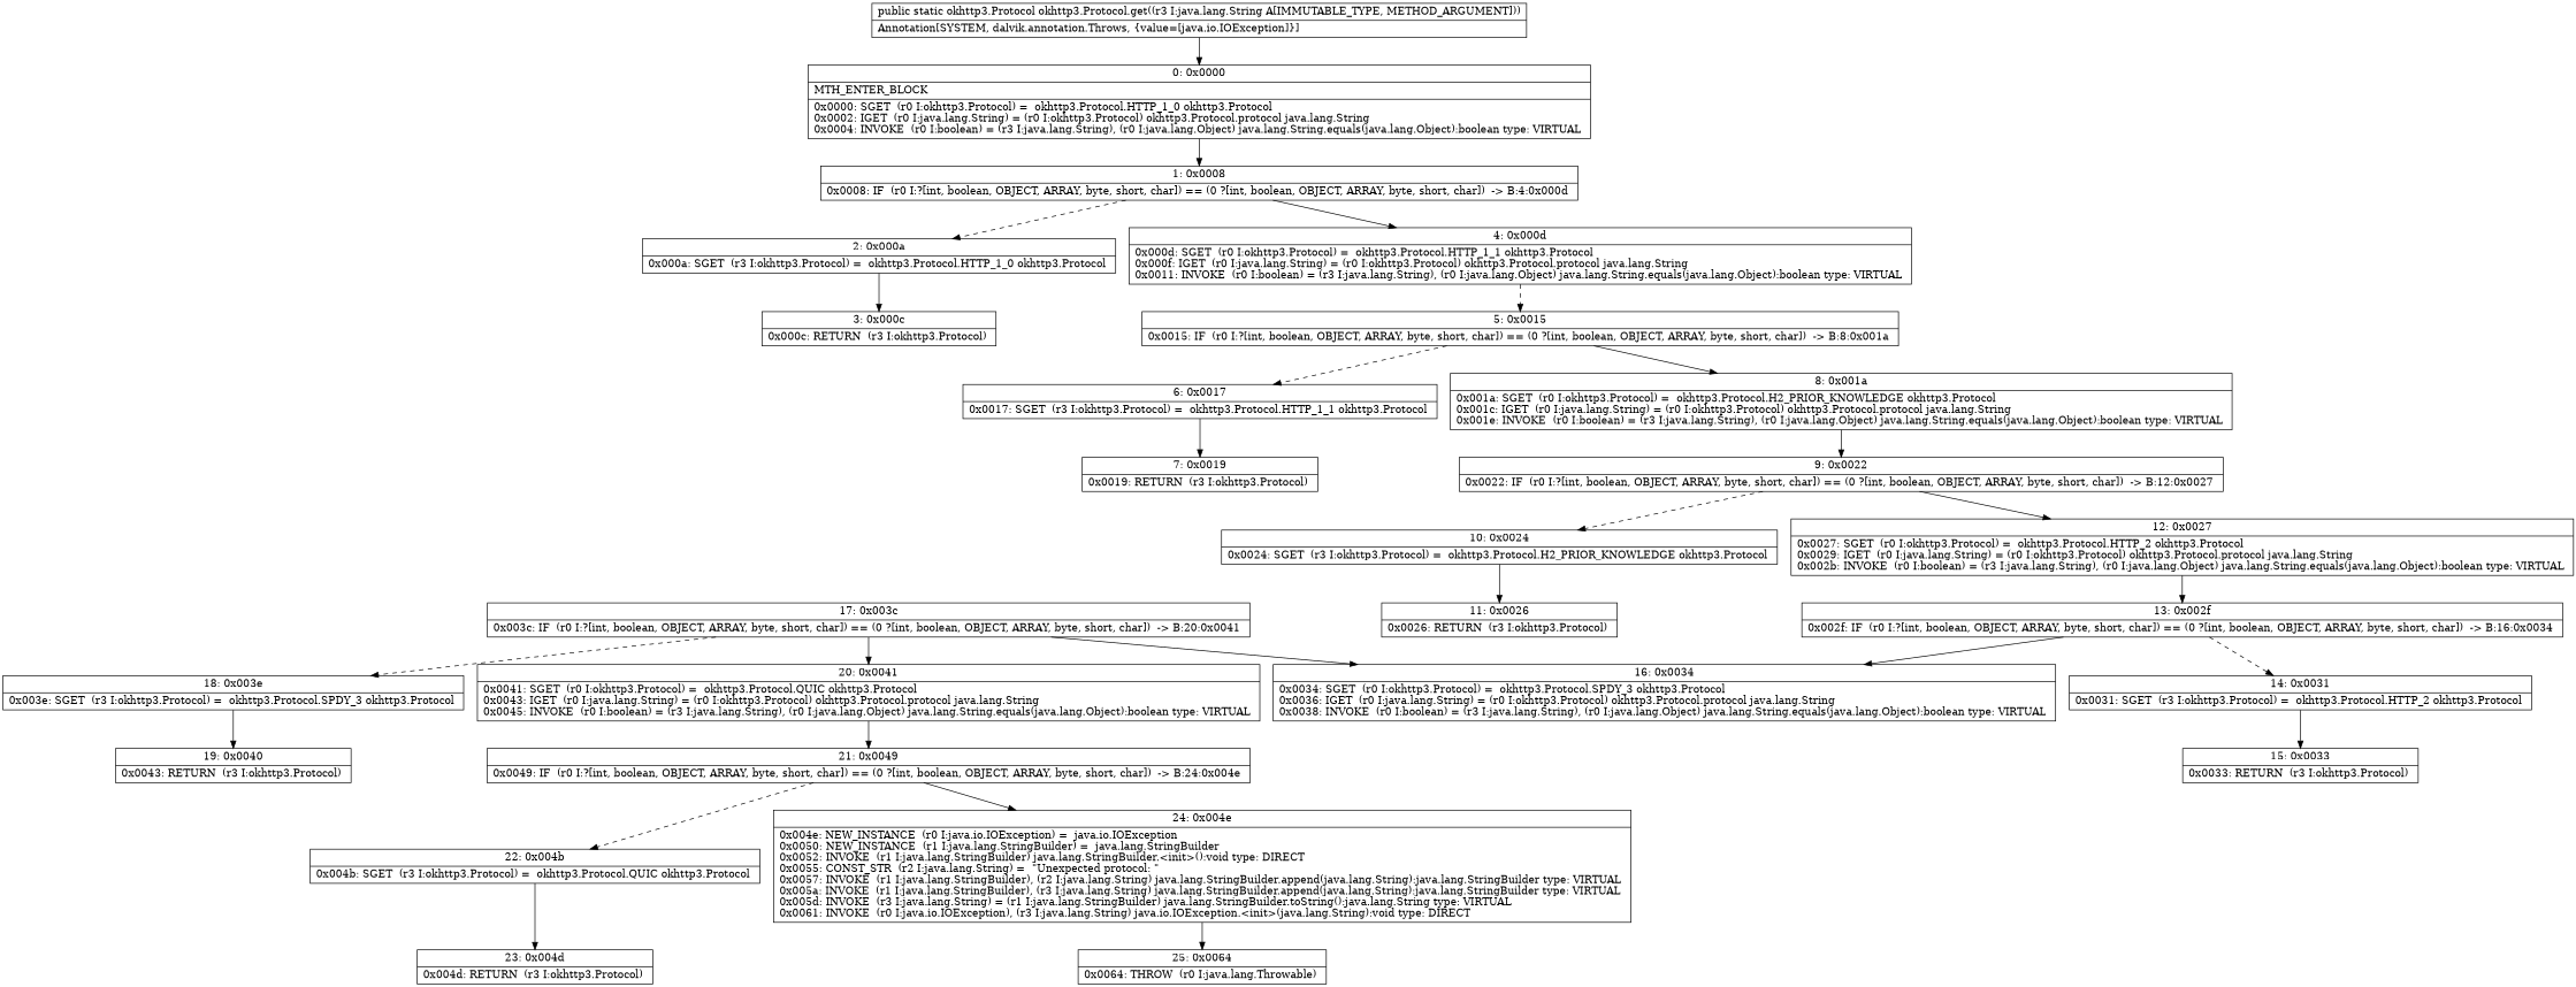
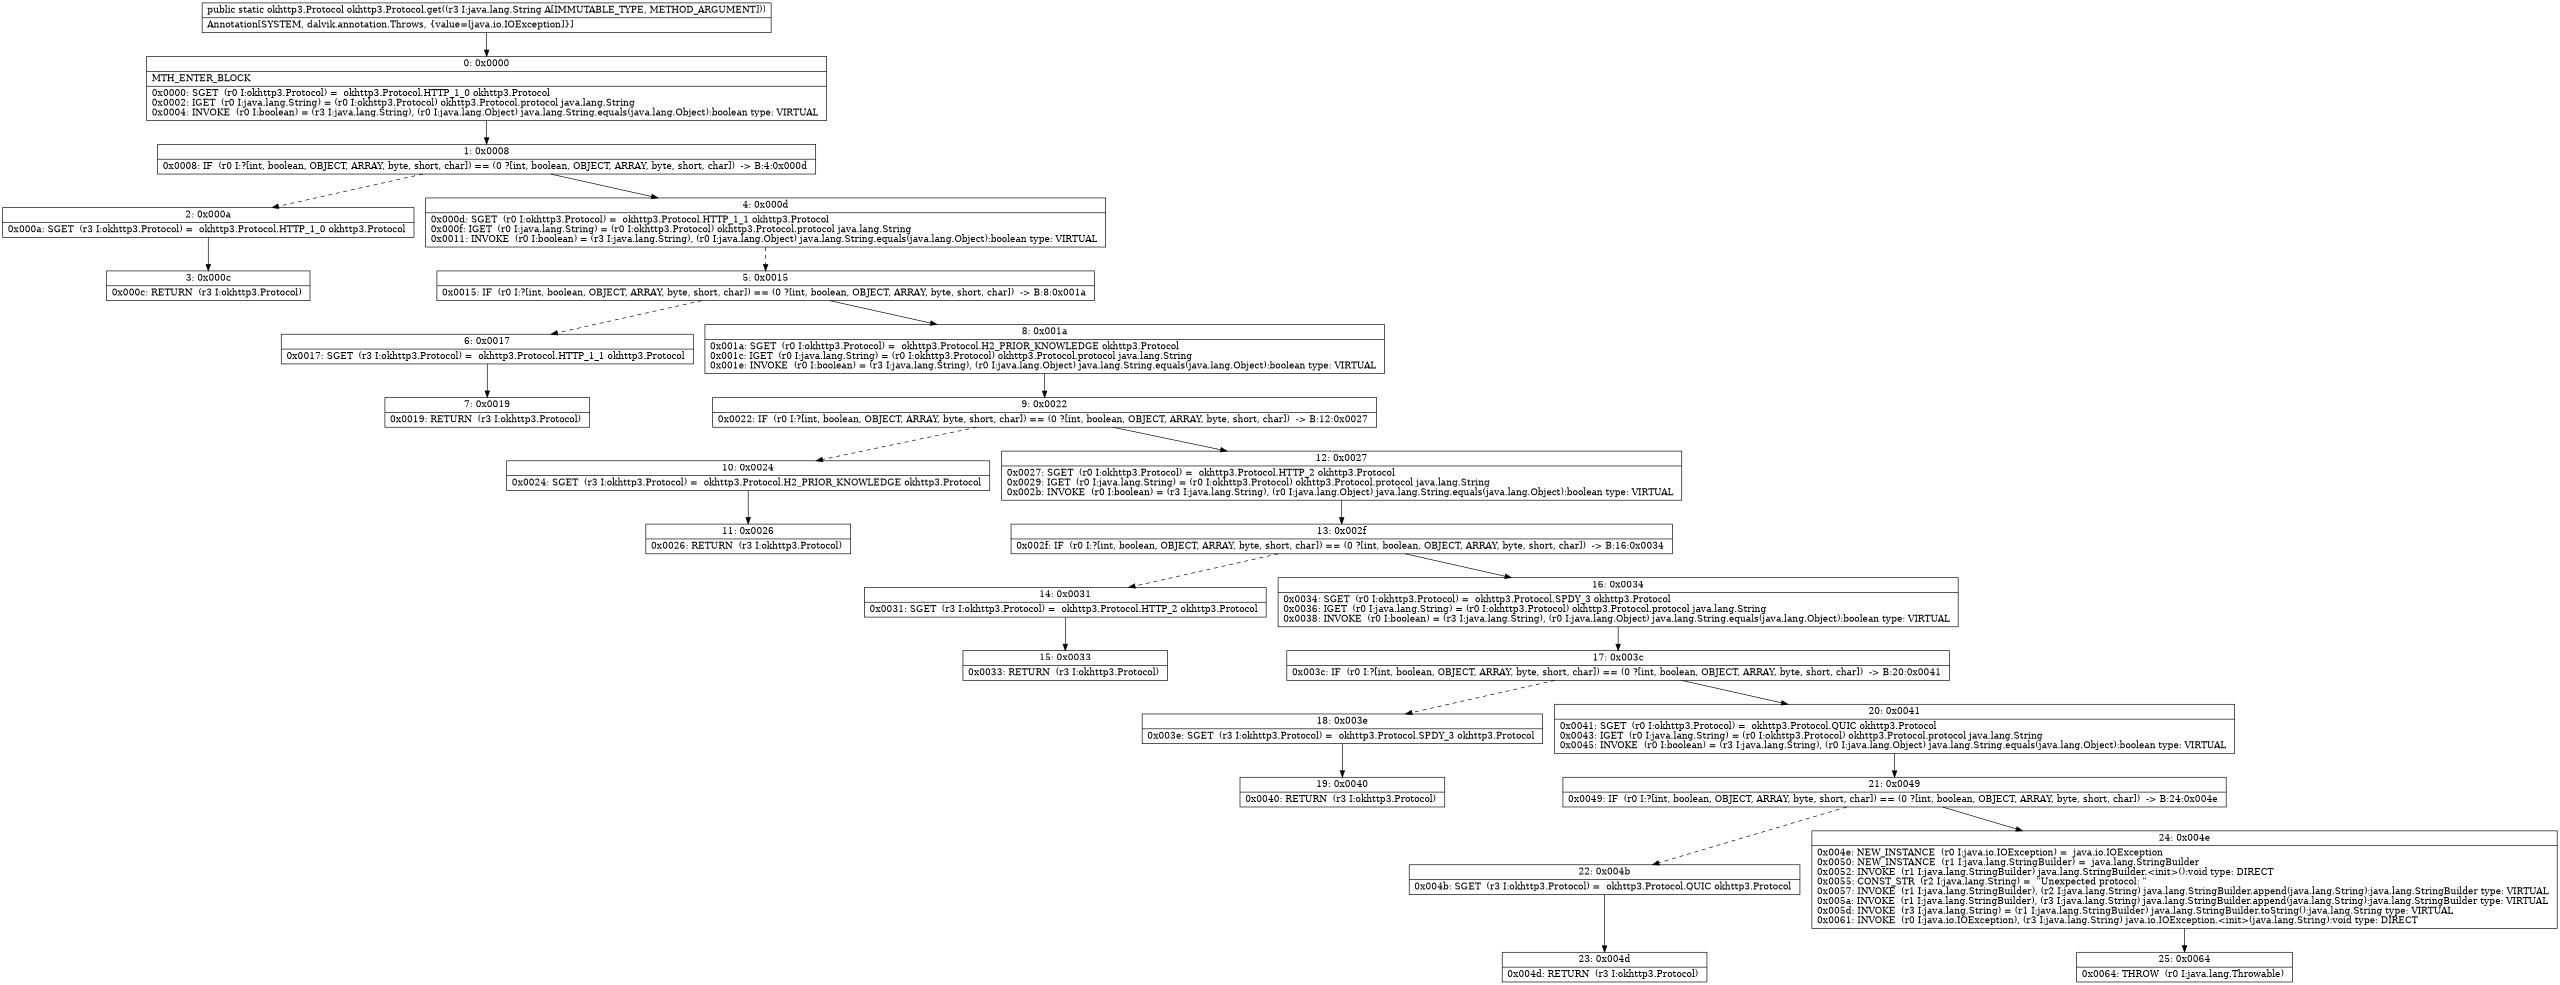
  digraph {
    node [shape=record]
    n1 [label="{0\:\ 0x0000|MTH_ENTER_BLOCK\l|0x0000: SGET  (r0 I:okhttp3.Protocol) =  okhttp3.Protocol.HTTP_1_0 okhttp3.Protocol \l0x0002: IGET  (r0 I:java.lang.String) = (r0 I:okhttp3.Protocol) okhttp3.Protocol.protocol java.lang.String \l0x0004: INVOKE  (r0 I:boolean) = (r3 I:java.lang.String), (r0 I:java.lang.Object) java.lang.String.equals(java.lang.Object):boolean type: VIRTUAL \l}"]
    n2 [label="{1\:\ 0x0008|0x0008: IF  (r0 I:?[int, boolean, OBJECT, ARRAY, byte, short, char]) == (0 ?[int, boolean, OBJECT, ARRAY, byte, short, char])  \-\> B:4:0x000d \l}"]
    n3 [label="{2\:\ 0x000a|0x000a: SGET  (r3 I:okhttp3.Protocol) =  okhttp3.Protocol.HTTP_1_0 okhttp3.Protocol \l}"]
    n4 [label="{4\:\ 0x000d|0x000d: SGET  (r0 I:okhttp3.Protocol) =  okhttp3.Protocol.HTTP_1_1 okhttp3.Protocol \l0x000f: IGET  (r0 I:java.lang.String) = (r0 I:okhttp3.Protocol) okhttp3.Protocol.protocol java.lang.String \l0x0011: INVOKE  (r0 I:boolean) = (r3 I:java.lang.String), (r0 I:java.lang.Object) java.lang.String.equals(java.lang.Object):boolean type: VIRTUAL \l}"]
    n5 [label="{3\:\ 0x000c|0x000c: RETURN  (r3 I:okhttp3.Protocol) \l}"]
    n6 [label="{5\:\ 0x0015|0x0015: IF  (r0 I:?[int, boolean, OBJECT, ARRAY, byte, short, char]) == (0 ?[int, boolean, OBJECT, ARRAY, byte, short, char])  \-\> B:8:0x001a \l}"]
    n7 [label="{6\:\ 0x0017|0x0017: SGET  (r3 I:okhttp3.Protocol) =  okhttp3.Protocol.HTTP_1_1 okhttp3.Protocol \l}"]
    n8 [label="{8\:\ 0x001a|0x001a: SGET  (r0 I:okhttp3.Protocol) =  okhttp3.Protocol.H2_PRIOR_KNOWLEDGE okhttp3.Protocol \l0x001c: IGET  (r0 I:java.lang.String) = (r0 I:okhttp3.Protocol) okhttp3.Protocol.protocol java.lang.String \l0x001e: INVOKE  (r0 I:boolean) = (r3 I:java.lang.String), (r0 I:java.lang.Object) java.lang.String.equals(java.lang.Object):boolean type: VIRTUAL \l}"]
    n9 [label="{7\:\ 0x0019|0x0019: RETURN  (r3 I:okhttp3.Protocol) \l}"]
    n10 [label="{9\:\ 0x0022|0x0022: IF  (r0 I:?[int, boolean, OBJECT, ARRAY, byte, short, char]) == (0 ?[int, boolean, OBJECT, ARRAY, byte, short, char])  \-\> B:12:0x0027 \l}"]
    n11 [label="{10\:\ 0x0024|0x0024: SGET  (r3 I:okhttp3.Protocol) =  okhttp3.Protocol.H2_PRIOR_KNOWLEDGE okhttp3.Protocol \l}"]
    n12 [label="{12\:\ 0x0027|0x0027: SGET  (r0 I:okhttp3.Protocol) =  okhttp3.Protocol.HTTP_2 okhttp3.Protocol \l0x0029: IGET  (r0 I:java.lang.String) = (r0 I:okhttp3.Protocol) okhttp3.Protocol.protocol java.lang.String \l0x002b: INVOKE  (r0 I:boolean) = (r3 I:java.lang.String), (r0 I:java.lang.Object) java.lang.String.equals(java.lang.Object):boolean type: VIRTUAL \l}"]
    n13 [label="{11\:\ 0x0026|0x0026: RETURN  (r3 I:okhttp3.Protocol) \l}"]
    n14 [label="{13\:\ 0x002f|0x002f: IF  (r0 I:?[int, boolean, OBJECT, ARRAY, byte, short, char]) == (0 ?[int, boolean, OBJECT, ARRAY, byte, short, char])  \-\> B:16:0x0034 \l}"]
    n15 [label="{14\:\ 0x0031|0x0031: SGET  (r3 I:okhttp3.Protocol) =  okhttp3.Protocol.HTTP_2 okhttp3.Protocol \l}"]
    n16 [label="{16\:\ 0x0034|0x0034: SGET  (r0 I:okhttp3.Protocol) =  okhttp3.Protocol.SPDY_3 okhttp3.Protocol \l0x0036: IGET  (r0 I:java.lang.String) = (r0 I:okhttp3.Protocol) okhttp3.Protocol.protocol java.lang.String \l0x0038: INVOKE  (r0 I:boolean) = (r3 I:java.lang.String), (r0 I:java.lang.Object) java.lang.String.equals(java.lang.Object):boolean type: VIRTUAL \l}"]
    n17 [label="{15\:\ 0x0033|0x0033: RETURN  (r3 I:okhttp3.Protocol) \l}"]
    n18 [label="{17\:\ 0x003c|0x003c: IF  (r0 I:?[int, boolean, OBJECT, ARRAY, byte, short, char]) == (0 ?[int, boolean, OBJECT, ARRAY, byte, short, char])  \-\> B:20:0x0041 \l}"]
    n19 [label="{18\:\ 0x003e|0x003e: SGET  (r3 I:okhttp3.Protocol) =  okhttp3.Protocol.SPDY_3 okhttp3.Protocol \l}"]
    n20 [label="{20\:\ 0x0041|0x0041: SGET  (r0 I:okhttp3.Protocol) =  okhttp3.Protocol.QUIC okhttp3.Protocol \l0x0043: IGET  (r0 I:java.lang.String) = (r0 I:okhttp3.Protocol) okhttp3.Protocol.protocol java.lang.String \l0x0045: INVOKE  (r0 I:boolean) = (r3 I:java.lang.String), (r0 I:java.lang.Object) java.lang.String.equals(java.lang.Object):boolean type: VIRTUAL \l}"]
-   n21 [label="{19\:\ 0x0040|0x0043: RETURN  (r3 I:okhttp3.Protocol) \l}"]
+   n21 [label="{19\:\ 0x0040|0x0040: RETURN  (r3 I:okhttp3.Protocol) \l}"]
    n22 [label="{21\:\ 0x0049|0x0049: IF  (r0 I:?[int, boolean, OBJECT, ARRAY, byte, short, char]) == (0 ?[int, boolean, OBJECT, ARRAY, byte, short, char])  \-\> B:24:0x004e \l}"]
    n23 [label="{22\:\ 0x004b|0x004b: SGET  (r3 I:okhttp3.Protocol) =  okhttp3.Protocol.QUIC okhttp3.Protocol \l}"]
    n24 [label="{24\:\ 0x004e|0x004e: NEW_INSTANCE  (r0 I:java.io.IOException) =  java.io.IOException \l0x0050: NEW_INSTANCE  (r1 I:java.lang.StringBuilder) =  java.lang.StringBuilder \l0x0052: INVOKE  (r1 I:java.lang.StringBuilder) java.lang.StringBuilder.\<init\>():void type: DIRECT \l0x0055: CONST_STR  (r2 I:java.lang.String) =  \"Unexpected protocol: \" \l0x0057: INVOKE  (r1 I:java.lang.StringBuilder), (r2 I:java.lang.String) java.lang.StringBuilder.append(java.lang.String):java.lang.StringBuilder type: VIRTUAL \l0x005a: INVOKE  (r1 I:java.lang.StringBuilder), (r3 I:java.lang.String) java.lang.StringBuilder.append(java.lang.String):java.lang.StringBuilder type: VIRTUAL \l0x005d: INVOKE  (r3 I:java.lang.String) = (r1 I:java.lang.StringBuilder) java.lang.StringBuilder.toString():java.lang.String type: VIRTUAL \l0x0061: INVOKE  (r0 I:java.io.IOException), (r3 I:java.lang.String) java.io.IOException.\<init\>(java.lang.String):void type: DIRECT \l}"]
    n25 [label="{23\:\ 0x004d|0x004d: RETURN  (r3 I:okhttp3.Protocol) \l}"]
    n26 [label="{25\:\ 0x0064|0x0064: THROW  (r0 I:java.lang.Throwable) \l}"]
    n27 [label="{public static okhttp3.Protocol okhttp3.Protocol.get((r3 I:java.lang.String A[IMMUTABLE_TYPE, METHOD_ARGUMENT]))  | Annotation[SYSTEM, dalvik.annotation.Throws, \{value=[java.io.IOException]\}]\l}"]
    n1 -> n2
    n2 -> n3 [style=dashed]
    n2 -> n4
    n3 -> n5
    n4 -> n6 [style=dashed]
    n6 -> n7 [style=dashed]
    n6 -> n8
    n7 -> n9
    n8 -> n10
    n10 -> n11 [style=dashed]
    n10 -> n12
    n11 -> n13
    n12 -> n14
    n14 -> n15 [style=dashed]
    n14 -> n16
    n15 -> n17
-   n18 -> n16
+   n16 -> n18
    n18 -> n19 [style=dashed]
    n18 -> n20
    n19 -> n21
    n20 -> n22
    n22 -> n23 [style=dashed]
    n22 -> n24
    n23 -> n25
    n24 -> n26
    n27 -> n1
  }
